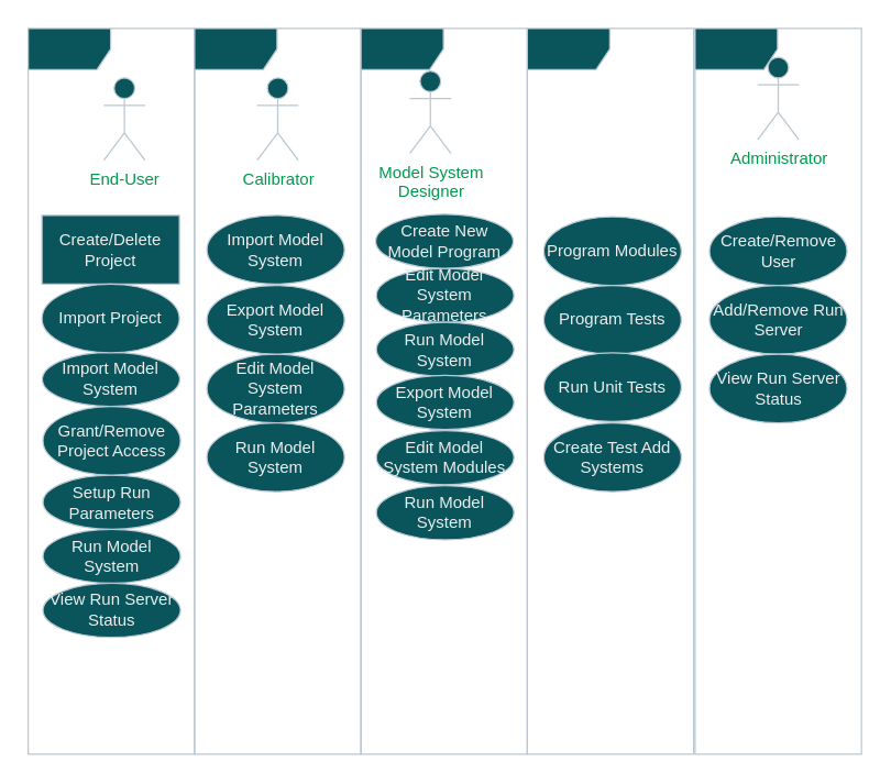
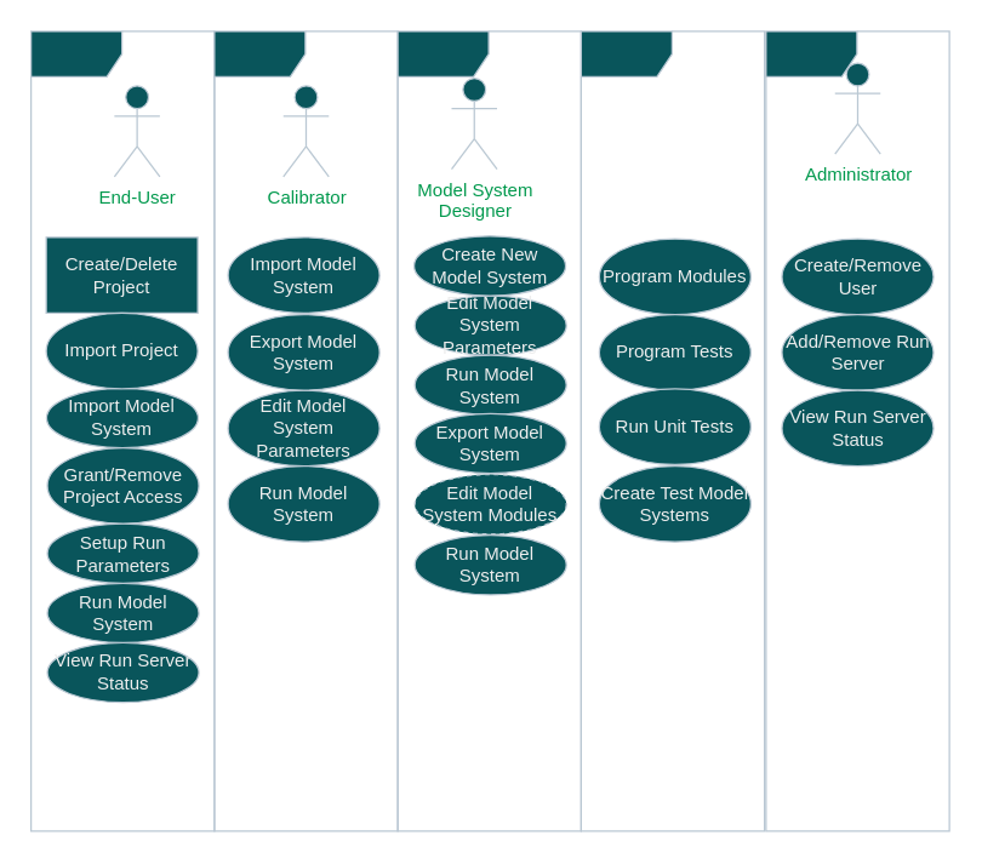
  <mxCell id="0" />
  <mxCell id="1" parent="0" />
  <mxCell id="2" value="" style="group" vertex="1" connectable="0" parent="1"><mxGeometry y="20" width="606" height="528" as="geometry" x="20" /></mxCell>
  <mxCell id="3" value="" style="shape=umlFrame;whiteSpace=wrap;html=1;fontColor=#EEEEEE;strokeColor=#BAC8D3;fillColor=#09555B;" vertex="1" parent="2"><mxGeometry width="121" height="528" as="geometry" /></mxCell>
  <mxCell id="4" value="" style="shape=umlFrame;whiteSpace=wrap;html=1;fontColor=#EEEEEE;strokeColor=#BAC8D3;fillColor=#09555B;" vertex="1" parent="2"><mxGeometry x="121" width="121" height="528" as="geometry" /></mxCell>
  <mxCell id="5" value="" style="shape=umlFrame;whiteSpace=wrap;html=1;fontColor=#EEEEEE;strokeColor=#BAC8D3;fillColor=#09555B;" vertex="1" parent="2"><mxGeometry x="242" width="121" height="528" as="geometry" /></mxCell>
  <mxCell id="6" value="" style="shape=umlFrame;whiteSpace=wrap;html=1;fontColor=#EEEEEE;strokeColor=#BAC8D3;fillColor=#09555B;" vertex="1" parent="2"><mxGeometry x="363" width="121" height="528" as="geometry" /></mxCell>
  <mxCell id="7" value="" style="shape=umlFrame;whiteSpace=wrap;html=1;fontColor=#EEEEEE;strokeColor=#BAC8D3;fillColor=#09555B;swimlaneFillColor=none;" vertex="1" parent="2"><mxGeometry x="485" width="121" height="528" as="geometry" /></mxCell>
  <mxCell id="8" value="Edit Model System Parameters" style="ellipse;whiteSpace=wrap;html=1;fillColor=#09555B;strokeColor=#BAC8D3;fontColor=#EEEEEE;rounded=0;" vertex="1" parent="2"><mxGeometry x="253.25" y="174.538" width="100" height="39.344" as="geometry" /></mxCell>
  <mxCell id="9" value="Run Model System" style="ellipse;whiteSpace=wrap;html=1;fillColor=#09555B;strokeColor=#BAC8D3;fontColor=#EEEEEE;rounded=0;" vertex="1" parent="2"><mxGeometry x="253.25" y="213.882" width="100" height="39.344" as="geometry" /></mxCell>
  <mxCell id="10" value="Export Model System" style="ellipse;whiteSpace=wrap;html=1;fillColor=#09555B;strokeColor=#BAC8D3;fontColor=#EEEEEE;rounded=0;" vertex="1" parent="2"><mxGeometry x="253.25" y="252.439" width="100" height="39.344" as="geometry" /></mxCell>
- <mxCell id="11" value="Edit Model System Modules" style="ellipse;whiteSpace=wrap;html=1;fillColor=#09555B;strokeColor=#BAC8D3;fontColor=#EEEEEE;rounded=0;" vertex="1" parent="2"><mxGeometry x="253.25" y="292.57" width="100" height="39.344" as="geometry" /></mxCell>
- <mxCell id="12" value="Create New Model Program" style="ellipse;whiteSpace=wrap;html=1;fillColor=#09555B;strokeColor=#BAC8D3;fontColor=#EEEEEE;rounded=0;" vertex="1" parent="2"><mxGeometry x="252.75" y="135.193" width="100" height="39.344" as="geometry" /></mxCell>
+ <mxCell id="11" value="Edit Model System Modules" style="ellipse;whiteSpace=wrap;html=1;fillColor=#09555B;strokeColor=#BAC8D3;fontColor=#EEEEEE;rounded=0;dashed=1;" vertex="1" parent="2"><mxGeometry x="253.25" y="292.57" width="100" height="39.344" as="geometry" /></mxCell>
+ <mxCell id="12" value="Create New Model System" style="ellipse;whiteSpace=wrap;html=1;fillColor=#09555B;strokeColor=#BAC8D3;fontColor=#EEEEEE;rounded=0;" vertex="1" parent="2"><mxGeometry x="252.75" y="135.193" width="100" height="39.344" as="geometry" /></mxCell>
  <mxCell id="13" value="Import Model System" style="ellipse;whiteSpace=wrap;html=1;fillColor=#09555B;strokeColor=#BAC8D3;fontColor=#EEEEEE;rounded=0;" vertex="1" parent="2"><mxGeometry x="10.25" y="235.656" width="100" height="39.344" as="geometry" /></mxCell>
  <mxCell id="14" value="Run Model System" style="ellipse;whiteSpace=wrap;html=1;fillColor=#09555B;strokeColor=#BAC8D3;fontColor=#EEEEEE;rounded=0;" vertex="1" parent="2"><mxGeometry x="253.25" y="332.701" width="100" height="39.344" as="geometry" /></mxCell>
  <mxCell id="15" value="View Run Server Status" style="ellipse;whiteSpace=wrap;html=1;fillColor=#09555B;strokeColor=#BAC8D3;fontColor=#EEEEEE;rounded=0;" vertex="1" parent="2"><mxGeometry x="10.75" y="403.686" width="100" height="39.344" as="geometry" /></mxCell>
  <mxCell id="16" value="Run Model System" style="ellipse;whiteSpace=wrap;html=1;fillColor=#09555B;strokeColor=#BAC8D3;fontColor=#EEEEEE;rounded=0;" vertex="1" parent="2"><mxGeometry x="10.75" y="364.345" width="100" height="39.344" as="geometry" /></mxCell>
  <mxCell id="17" value="Setup Run Parameters" style="ellipse;whiteSpace=wrap;html=1;fillColor=#09555B;strokeColor=#BAC8D3;fontColor=#EEEEEE;rounded=0;" vertex="1" parent="2"><mxGeometry x="10.75" y="325.0" width="100" height="39.344" as="geometry" /></mxCell>
  <mxCell id="18" value="Grant/Remove Project Access" style="ellipse;whiteSpace=wrap;html=1;fillColor=#09555B;strokeColor=#BAC8D3;fontColor=#EEEEEE;rounded=0;" vertex="1" parent="2"><mxGeometry x="10.75" y="275" width="100" height="50" as="geometry" /></mxCell>
  <mxCell id="19" value="&lt;font color=&quot;#00994d&quot;&gt;End-User&lt;/font&gt;" style="shape=umlActor;verticalLabelPosition=bottom;verticalAlign=top;html=1;fillColor=#09555B;strokeColor=#BAC8D3;fontColor=#EEEEEE;rounded=0;" vertex="1" parent="1"><mxGeometry x="75" y="56" width="30" height="60" as="geometry" /></mxCell>
  <mxCell id="20" value="&lt;font color=&quot;#00994d&quot;&gt;Calibrator&lt;/font&gt;" style="shape=umlActor;verticalLabelPosition=bottom;verticalAlign=top;html=1;fillColor=#09555B;strokeColor=#BAC8D3;fontColor=#EEEEEE;rounded=0;" vertex="1" parent="1"><mxGeometry x="186.5" y="56" width="30" height="60" as="geometry" /></mxCell>
  <mxCell id="21" value="&lt;font color=&quot;#00994d&quot;&gt;Model System&lt;br&gt;Designer&lt;/font&gt;" style="shape=umlActor;verticalLabelPosition=bottom;verticalAlign=top;html=1;fillColor=#09555B;strokeColor=#BAC8D3;fontColor=#EEEEEE;rounded=0;" vertex="1" parent="1"><mxGeometry x="297.5" y="51" width="30" height="60" as="geometry" /></mxCell>
  <mxCell id="22" value="Create/Delete Project" style="whiteSpace=wrap;html=1;fillColor=#09555B;strokeColor=#BAC8D3;fontColor=#EEEEEE;rounded=0;" vertex="1" parent="1"><mxGeometry x="30" y="156" width="100" height="50" as="geometry" /></mxCell>
  <mxCell id="23" value="&lt;font color=&quot;#00994d&quot;&gt;Administrator&lt;/font&gt;" style="shape=umlActor;verticalLabelPosition=bottom;verticalAlign=top;html=1;fillColor=#09555B;strokeColor=#BAC8D3;fontColor=#EEEEEE;rounded=0;" vertex="1" parent="1"><mxGeometry x="550.5" y="41" width="30" height="60" as="geometry" /></mxCell>
  <mxCell id="24" value="Create/Remove User" style="ellipse;whiteSpace=wrap;html=1;fillColor=#09555B;strokeColor=#BAC8D3;fontColor=#EEEEEE;rounded=0;" vertex="1" parent="1"><mxGeometry x="515.5" y="157" width="100" height="50" as="geometry" /></mxCell>
  <mxCell id="25" value="Add/Remove Run Server" style="ellipse;whiteSpace=wrap;html=1;fillColor=#09555B;strokeColor=#BAC8D3;fontColor=#EEEEEE;rounded=0;" vertex="1" parent="1"><mxGeometry x="515.5" y="207" width="100" height="50" as="geometry" /></mxCell>
  <mxCell id="26" value="Edit Model System Parameters" style="ellipse;whiteSpace=wrap;html=1;fillColor=#09555B;strokeColor=#BAC8D3;fontColor=#EEEEEE;rounded=0;" vertex="1" parent="1"><mxGeometry x="150" y="257" width="100" height="50" as="geometry" /></mxCell>
  <mxCell id="27" value="Run Model System" style="ellipse;whiteSpace=wrap;html=1;fillColor=#09555B;strokeColor=#BAC8D3;fontColor=#EEEEEE;rounded=0;" vertex="1" parent="1"><mxGeometry x="150" y="307" width="100" height="50" as="geometry" /></mxCell>
  <mxCell id="28" value="Export Model System" style="ellipse;whiteSpace=wrap;html=1;fillColor=#09555B;strokeColor=#BAC8D3;fontColor=#EEEEEE;rounded=0;" vertex="1" parent="1"><mxGeometry x="150" y="207" width="100" height="50" as="geometry" /></mxCell>
  <mxCell id="29" value="Import Project" style="ellipse;whiteSpace=wrap;html=1;fillColor=#09555B;strokeColor=#BAC8D3;fontColor=#EEEEEE;rounded=0;" vertex="1" parent="1"><mxGeometry x="30" y="206" width="100" height="50" as="geometry" /></mxCell>
  <mxCell id="30" value="Program Modules" style="ellipse;whiteSpace=wrap;html=1;fillColor=#09555B;strokeColor=#BAC8D3;fontColor=#EEEEEE;rounded=0;" vertex="1" parent="1"><mxGeometry x="395" y="157" width="100" height="50" as="geometry" /></mxCell>
  <mxCell id="31" value="Program Tests" style="ellipse;whiteSpace=wrap;html=1;fillColor=#09555B;strokeColor=#BAC8D3;fontColor=#EEEEEE;rounded=0;" vertex="1" parent="1"><mxGeometry x="395" y="207" width="100" height="50" as="geometry" /></mxCell>
  <mxCell id="32" value="Run Unit Tests" style="ellipse;whiteSpace=wrap;html=1;fillColor=#09555B;strokeColor=#BAC8D3;fontColor=#EEEEEE;rounded=0;" vertex="1" parent="1"><mxGeometry x="395" y="256" width="100" height="50" as="geometry" /></mxCell>
- <mxCell id="33" value="Create Test Add Systems" style="ellipse;whiteSpace=wrap;html=1;fillColor=#09555B;strokeColor=#BAC8D3;fontColor=#EEEEEE;rounded=0;" vertex="1" parent="1"><mxGeometry x="395" y="307" width="100" height="50" as="geometry" /></mxCell>
+ <mxCell id="33" value="Create Test Model Systems" style="ellipse;whiteSpace=wrap;html=1;fillColor=#09555B;strokeColor=#BAC8D3;fontColor=#EEEEEE;rounded=0;" vertex="1" parent="1"><mxGeometry x="395" y="307" width="100" height="50" as="geometry" /></mxCell>
  <mxCell id="34" value="Import Model System" style="ellipse;whiteSpace=wrap;html=1;fillColor=#09555B;strokeColor=#BAC8D3;fontColor=#EEEEEE;rounded=0;" vertex="1" parent="1"><mxGeometry x="150" y="156" width="100" height="50" as="geometry" /></mxCell>
  <mxCell id="35" value="View Run Server Status" style="ellipse;whiteSpace=wrap;html=1;fillColor=#09555B;strokeColor=#BAC8D3;fontColor=#EEEEEE;rounded=0;" vertex="1" parent="1"><mxGeometry x="515.5" y="257" width="100" height="50" as="geometry" /></mxCell>
